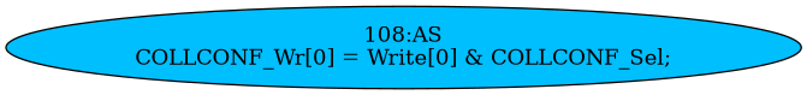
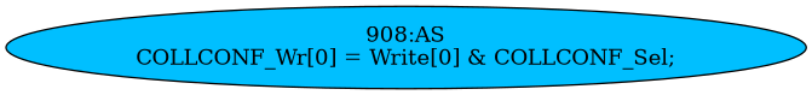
  strict digraph {
-   n1 [ast="<pyverilog.vparser.ast.Assign object at 0x7fbdee0e20d0>" def_var="['COLLCONF_Wr']" fillcolor=deepskyblue label="108:AS\nCOLLCONF_Wr[0] = Write[0] & COLLCONF_Sel;" statements="[]" style=filled typ=Assign use_var="['Write', 'COLLCONF_Sel']"]
+   n1 [ast="<pyverilog.vparser.ast.Assign object at 0x7fbdee0e20d0>" def_var="['COLLCONF_Wr']" fillcolor=deepskyblue label="908:AS\nCOLLCONF_Wr[0] = Write[0] & COLLCONF_Sel;" statements="[]" style=filled typ=Assign use_var="['Write', 'COLLCONF_Sel']"]
  }
